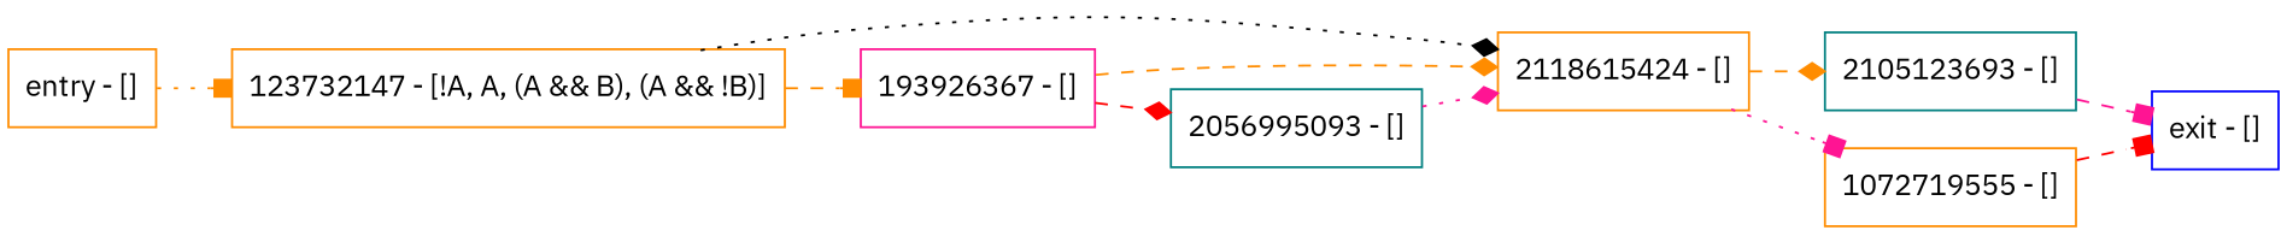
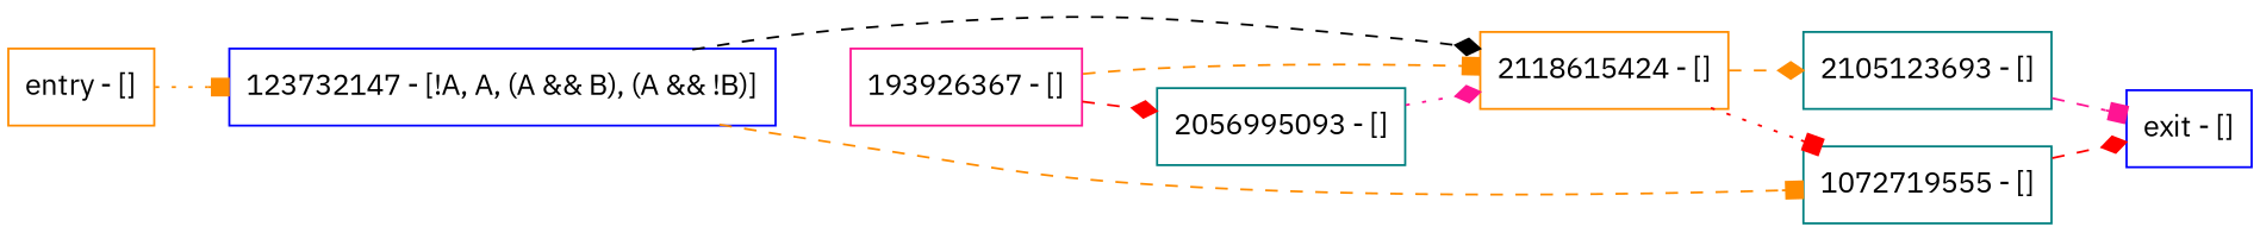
  digraph {
    fontname="IBM Plex Sans"
    rankdir=LR
    node [color=teal fontname="IBM Plex Sans" shape=record]
    edge [arrowhead=diamond color=darkorange fontname="IBM Plex Sans" style=dashed]
    n1 [color=darkorange label="entry - []"]
-   n2 [color=darkorange label="123732147 - [!A, A, (A && B), (A && !B)]"]
+   n2 [color=blue label="123732147 - [!A, A, (A && B), (A && !B)]"]
    n3 [color=darkorange label="2118615424 - []"]
    n4 [color=deeppink label="193926367 - []"]
    n5 [color=blue label="exit - []"]
-   n6 [color=darkorange label="1072719555 - []"]
+   n6 [label="1072719555 - []"]
    n7 [label="2105123693 - []"]
    n8 [label="2056995093 - []"]
    n1 -> n2 [arrowhead=box style=dotted]
-   n2 -> n3 [color=black style=dotted]
-   n2 -> n4 [arrowhead=box]
-   n3 -> n6 [arrowhead=box color=deeppink style=dotted]
+   n2 -> n3 [color=black]
+   n2 -> n6 [arrowhead=box]
+   n3 -> n6 [arrowhead=box color=red style=dotted]
    n3 -> n7
-   n4 -> n3
+   n4 -> n3 [arrowhead=box]
    n4 -> n8 [color=red]
-   n6 -> n5 [arrowhead=box color=red]
+   n6 -> n5 [color=red]
    n7 -> n5 [arrowhead=box color=deeppink]
    n8 -> n3 [color=deeppink style=dotted]
  }
